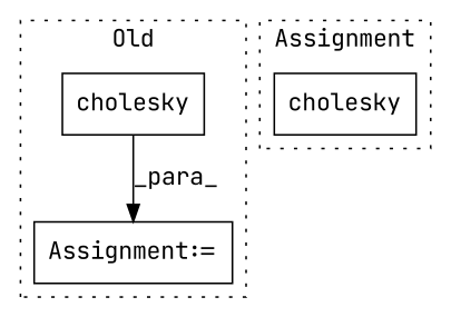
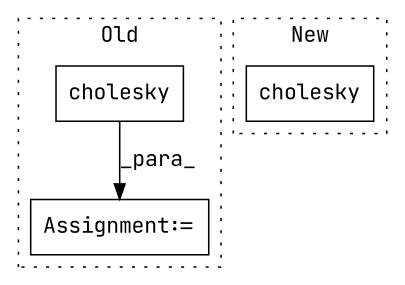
  digraph {
    fontname="JetBrains Mono"
    node [a=32 l="9,1" shape=box fontname="JetBrains Mono"]
    n1 [label=cholesky s="1335,1347"]
    n2 [a=7 l=1 label="Assignment:=" s=1323]
    n3 [label=cholesky s="1297,1342"]
    subgraph cluster_1 {
      label=Old
      style=dotted
      n1
      n2
    }
    subgraph cluster_2 {
-     label=Assignment
+     label=New
      style=dotted
      n3
    }
    n1 -> n2 [label=_para_ fontname="JetBrains Mono"]
  }
